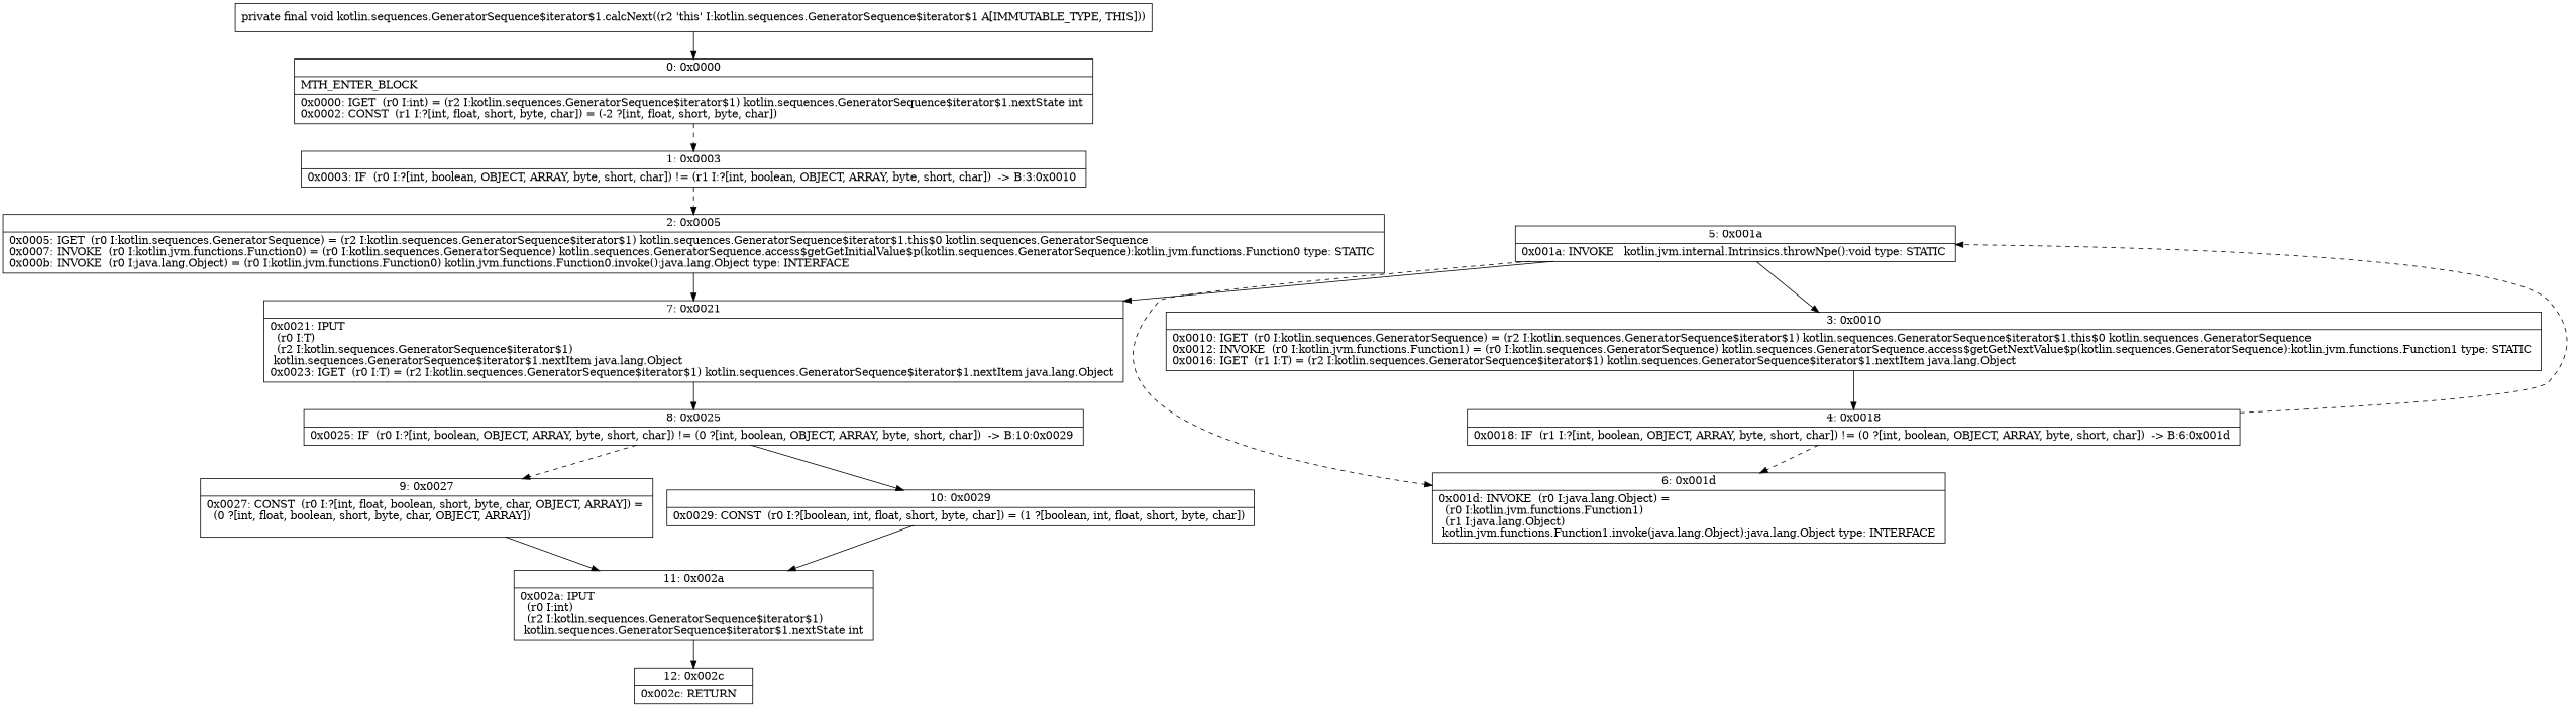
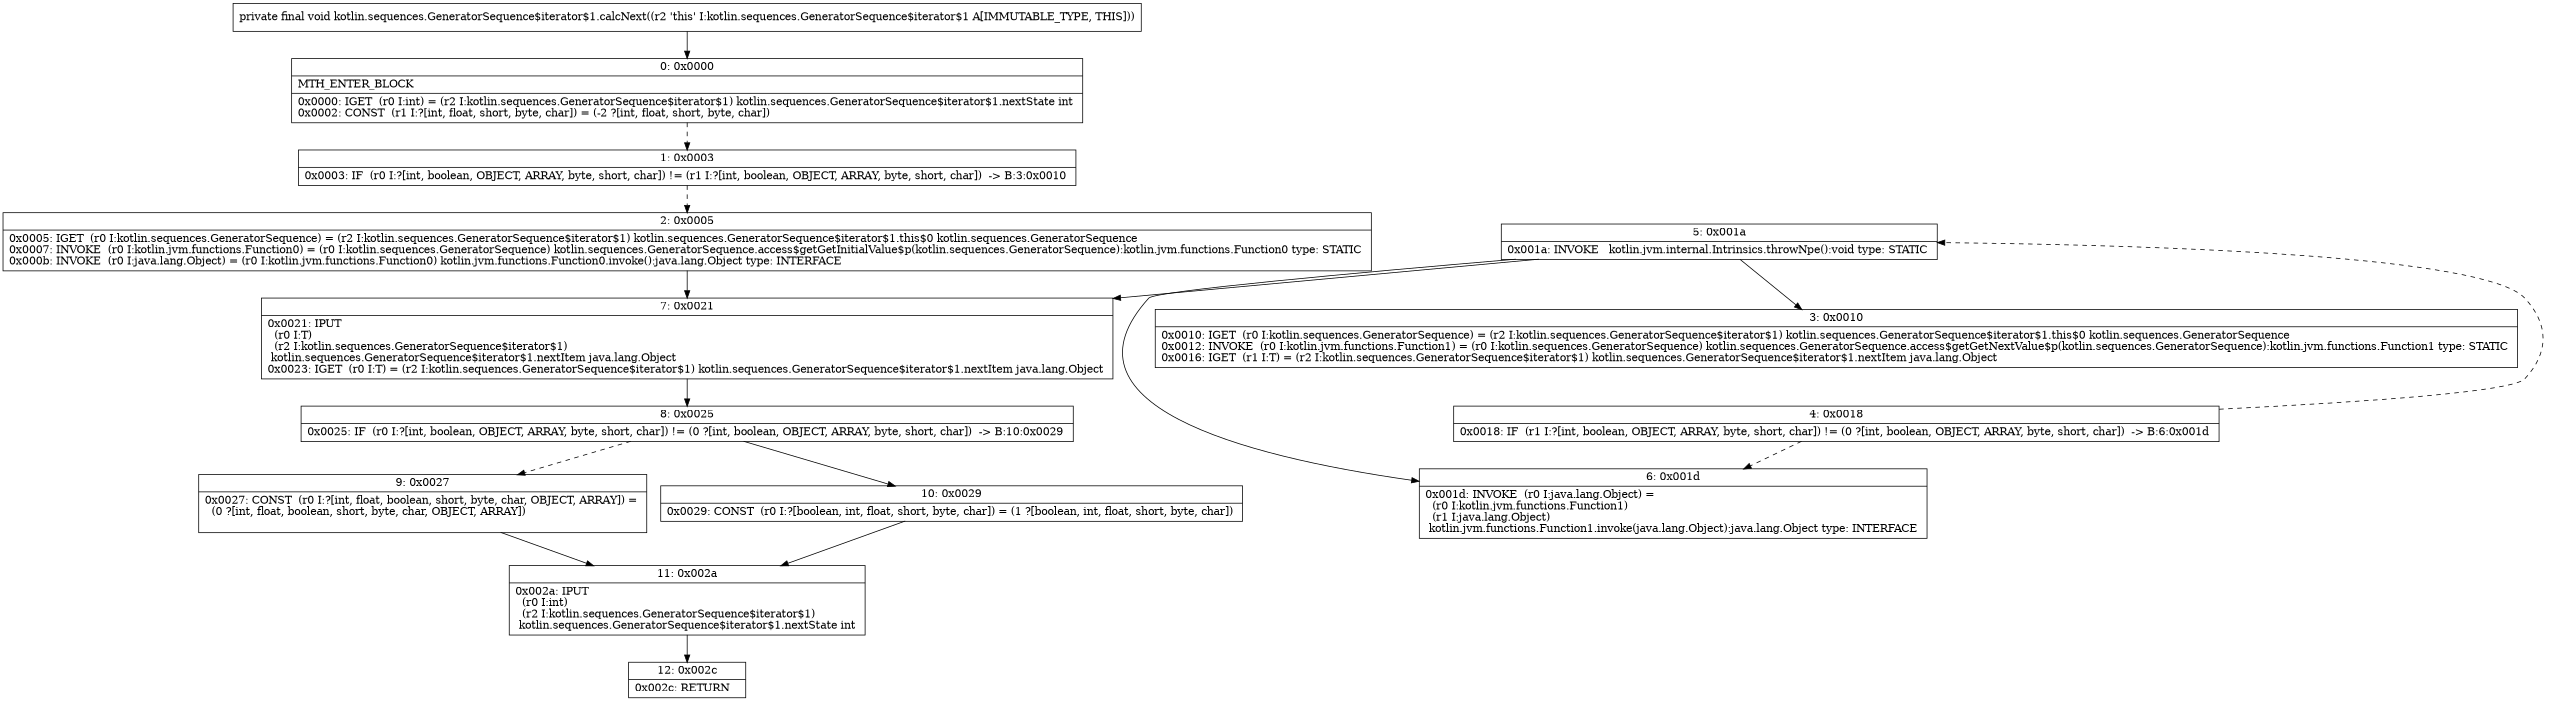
  digraph {
    node [shape=record]
    n1 [label="{0\:\ 0x0000|MTH_ENTER_BLOCK\l|0x0000: IGET  (r0 I:int) = (r2 I:kotlin.sequences.GeneratorSequence$iterator$1) kotlin.sequences.GeneratorSequence$iterator$1.nextState int \l0x0002: CONST  (r1 I:?[int, float, short, byte, char]) = (\-2 ?[int, float, short, byte, char]) \l}"]
    n2 [label="{1\:\ 0x0003|0x0003: IF  (r0 I:?[int, boolean, OBJECT, ARRAY, byte, short, char]) != (r1 I:?[int, boolean, OBJECT, ARRAY, byte, short, char])  \-\> B:3:0x0010 \l}"]
    n3 [label="{2\:\ 0x0005|0x0005: IGET  (r0 I:kotlin.sequences.GeneratorSequence) = (r2 I:kotlin.sequences.GeneratorSequence$iterator$1) kotlin.sequences.GeneratorSequence$iterator$1.this$0 kotlin.sequences.GeneratorSequence \l0x0007: INVOKE  (r0 I:kotlin.jvm.functions.Function0) = (r0 I:kotlin.sequences.GeneratorSequence) kotlin.sequences.GeneratorSequence.access$getGetInitialValue$p(kotlin.sequences.GeneratorSequence):kotlin.jvm.functions.Function0 type: STATIC \l0x000b: INVOKE  (r0 I:java.lang.Object) = (r0 I:kotlin.jvm.functions.Function0) kotlin.jvm.functions.Function0.invoke():java.lang.Object type: INTERFACE \l}"]
    n4 [label="{7\:\ 0x0021|0x0021: IPUT  \l  (r0 I:T)\l  (r2 I:kotlin.sequences.GeneratorSequence$iterator$1)\l kotlin.sequences.GeneratorSequence$iterator$1.nextItem java.lang.Object \l0x0023: IGET  (r0 I:T) = (r2 I:kotlin.sequences.GeneratorSequence$iterator$1) kotlin.sequences.GeneratorSequence$iterator$1.nextItem java.lang.Object \l}"]
    n5 [label="{3\:\ 0x0010|0x0010: IGET  (r0 I:kotlin.sequences.GeneratorSequence) = (r2 I:kotlin.sequences.GeneratorSequence$iterator$1) kotlin.sequences.GeneratorSequence$iterator$1.this$0 kotlin.sequences.GeneratorSequence \l0x0012: INVOKE  (r0 I:kotlin.jvm.functions.Function1) = (r0 I:kotlin.sequences.GeneratorSequence) kotlin.sequences.GeneratorSequence.access$getGetNextValue$p(kotlin.sequences.GeneratorSequence):kotlin.jvm.functions.Function1 type: STATIC \l0x0016: IGET  (r1 I:T) = (r2 I:kotlin.sequences.GeneratorSequence$iterator$1) kotlin.sequences.GeneratorSequence$iterator$1.nextItem java.lang.Object \l}"]
    n6 [label="{4\:\ 0x0018|0x0018: IF  (r1 I:?[int, boolean, OBJECT, ARRAY, byte, short, char]) != (0 ?[int, boolean, OBJECT, ARRAY, byte, short, char])  \-\> B:6:0x001d \l}"]
    n7 [label="{8\:\ 0x0025|0x0025: IF  (r0 I:?[int, boolean, OBJECT, ARRAY, byte, short, char]) != (0 ?[int, boolean, OBJECT, ARRAY, byte, short, char])  \-\> B:10:0x0029 \l}"]
    n8 [label="{5\:\ 0x001a|0x001a: INVOKE   kotlin.jvm.internal.Intrinsics.throwNpe():void type: STATIC \l}"]
    n9 [label="{6\:\ 0x001d|0x001d: INVOKE  (r0 I:java.lang.Object) = \l  (r0 I:kotlin.jvm.functions.Function1)\l  (r1 I:java.lang.Object)\l kotlin.jvm.functions.Function1.invoke(java.lang.Object):java.lang.Object type: INTERFACE \l}"]
    n10 [label="{9\:\ 0x0027|0x0027: CONST  (r0 I:?[int, float, boolean, short, byte, char, OBJECT, ARRAY]) = \l  (0 ?[int, float, boolean, short, byte, char, OBJECT, ARRAY])\l \l}"]
    n11 [label="{10\:\ 0x0029|0x0029: CONST  (r0 I:?[boolean, int, float, short, byte, char]) = (1 ?[boolean, int, float, short, byte, char]) \l}"]
    n12 [label="{11\:\ 0x002a|0x002a: IPUT  \l  (r0 I:int)\l  (r2 I:kotlin.sequences.GeneratorSequence$iterator$1)\l kotlin.sequences.GeneratorSequence$iterator$1.nextState int \l}"]
    n13 [label="{12\:\ 0x002c|0x002c: RETURN   \l}"]
    n14 [label="{private final void kotlin.sequences.GeneratorSequence$iterator$1.calcNext((r2 'this' I:kotlin.sequences.GeneratorSequence$iterator$1 A[IMMUTABLE_TYPE, THIS])) }"]
    n1 -> n2 [style=dashed]
    n2 -> n3 [style=dashed]
    n3 -> n4
    n4 -> n7
-   n5 -> n6
    n6 -> n8 [style=dashed]
    n6 -> n9 [style=dashed]
    n7 -> n10 [style=dashed]
    n7 -> n11
    n8 -> n4
    n8 -> n5
-   n8 -> n9 [style=dashed]
+   n8 -> n9
    n10 -> n12
    n11 -> n12
    n12 -> n13
    n14 -> n1
  }
